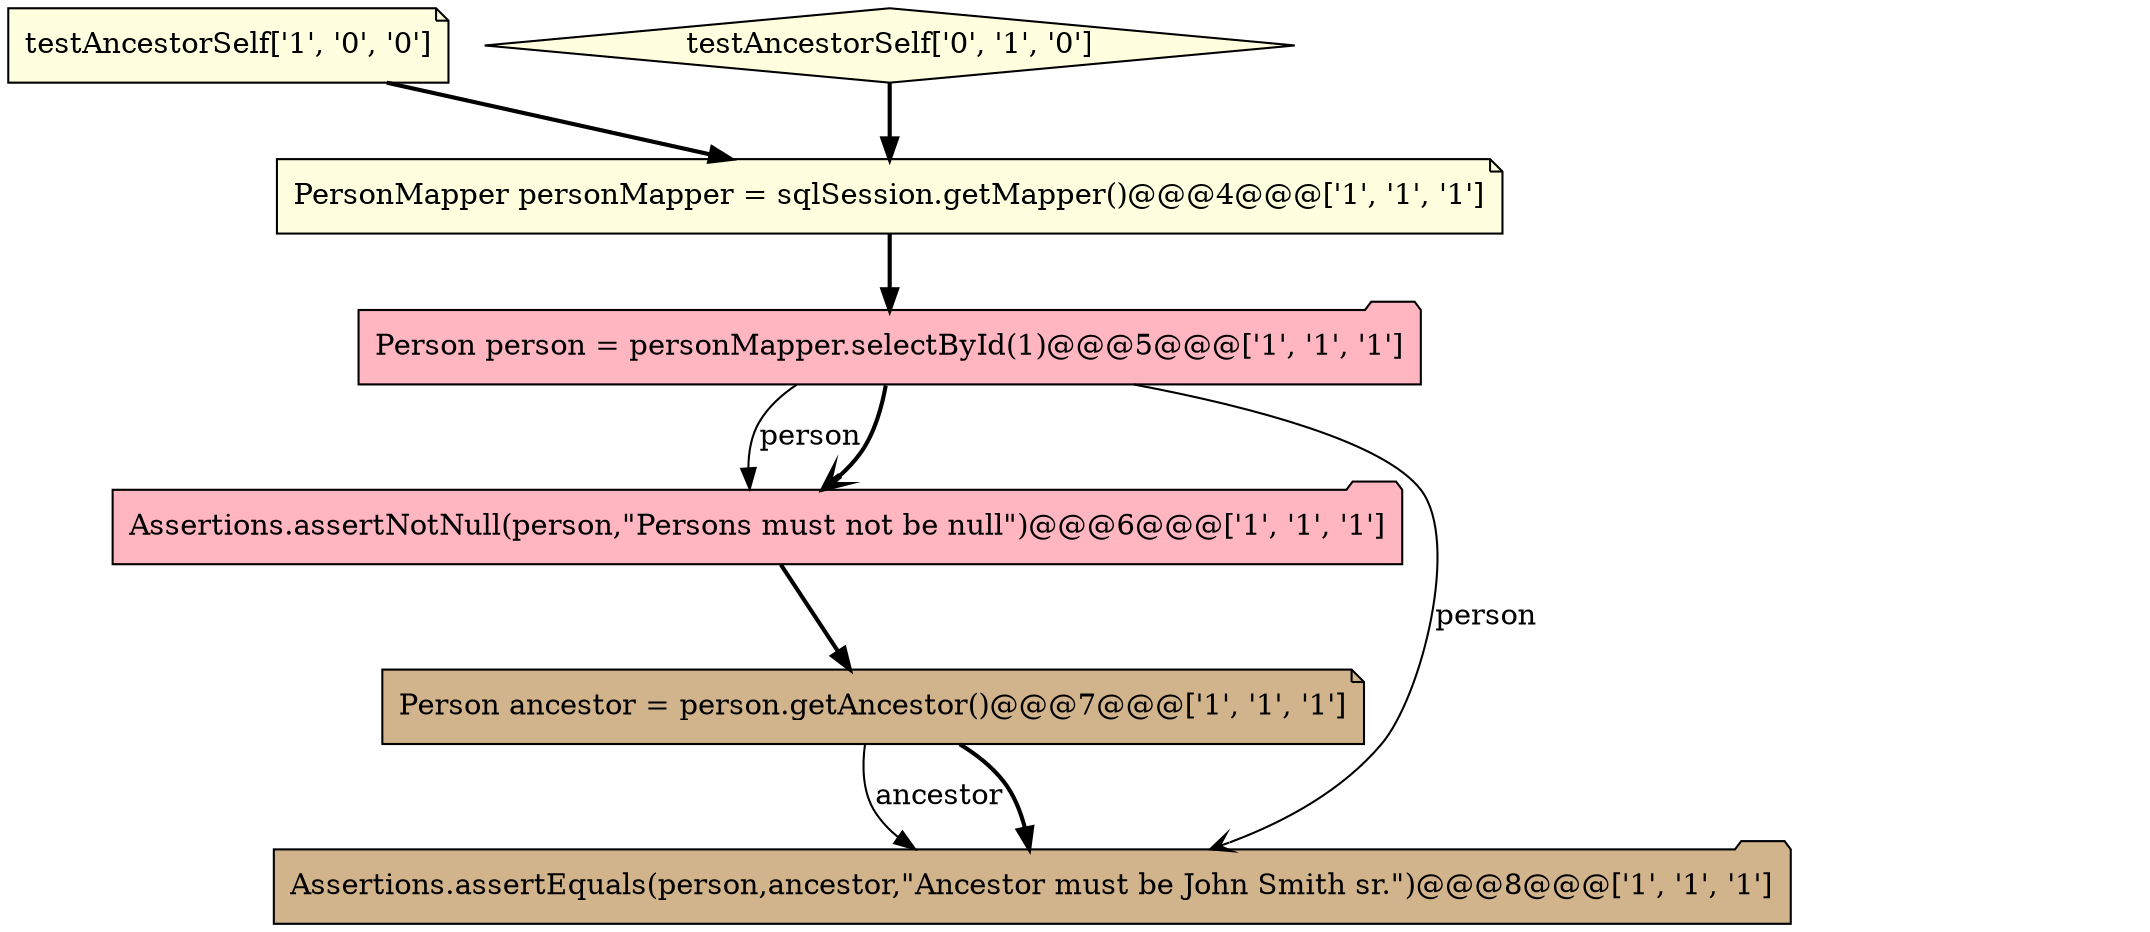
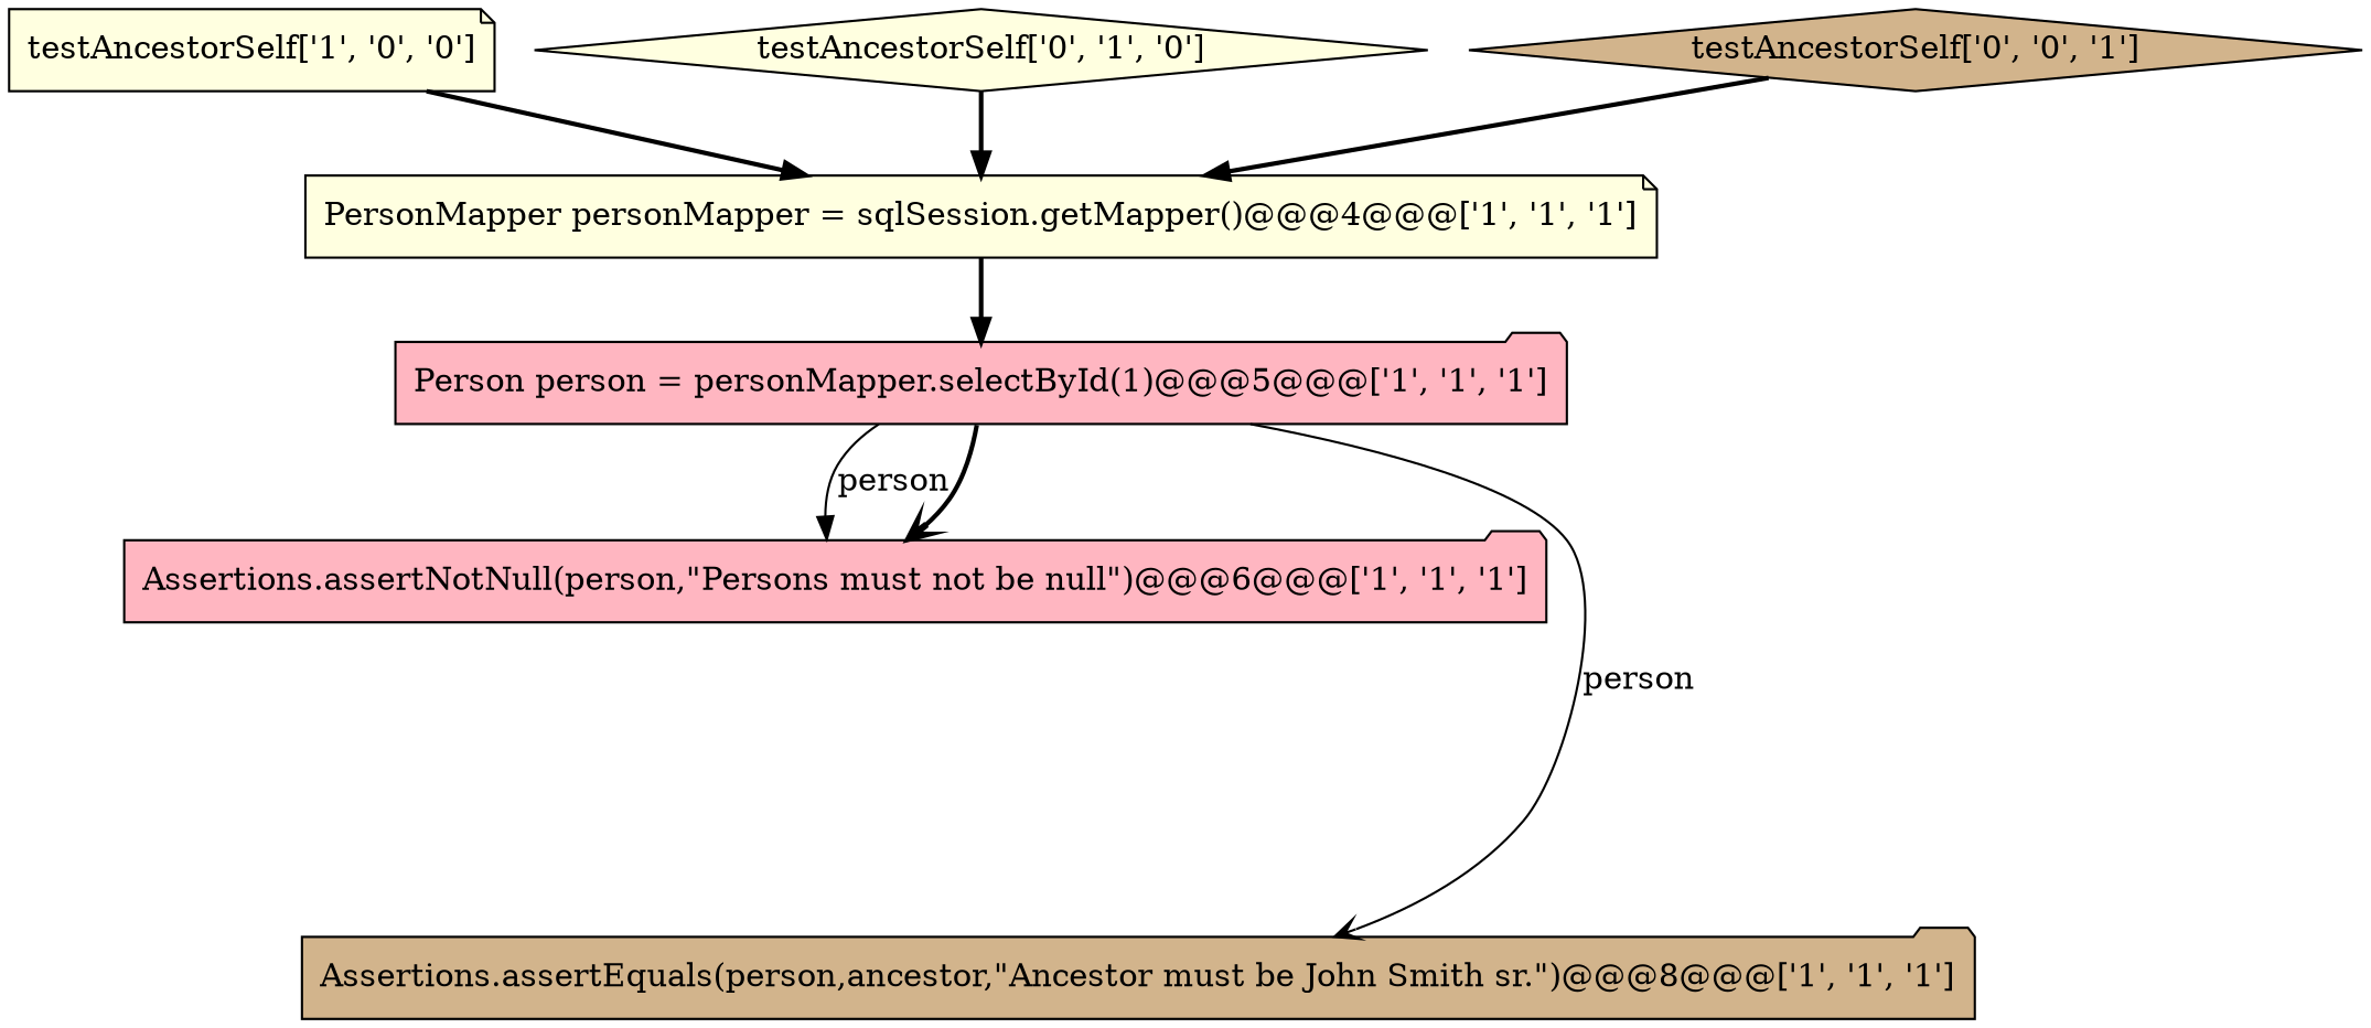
  digraph {
    node [fillcolor=tan shape=folder style=filled]
    edge [arrowhead=normal style=bold]
    n1 [fillcolor=lightpink label="Assertions.assertNotNull(person,\"Persons must not be null\")@@@6@@@['1', '1', '1']"]
-   n2 [label="Person ancestor = person.getAncestor()@@@7@@@['1', '1', '1']" shape=note]
    n3 [label="Assertions.assertEquals(person,ancestor,\"Ancestor must be John Smith sr.\")@@@8@@@['1', '1', '1']"]
    n4 [fillcolor=lightyellow label="testAncestorSelf['1', '0', '0']" shape=note]
    n5 [fillcolor=lightyellow label="PersonMapper personMapper = sqlSession.getMapper()@@@4@@@['1', '1', '1']" shape=note]
    n6 [fillcolor=lightpink label="Person person = personMapper.selectById(1)@@@5@@@['1', '1', '1']"]
    n7 [fillcolor=lightyellow label="testAncestorSelf['0', '1', '0']" shape=diamond]
-   n1 -> n2
-   n2 -> n3 [label=ancestor style=solid]
-   n2 -> n3
+   n8 [label="testAncestorSelf['0', '0', '1']" shape=diamond]
    n4 -> n5
    n5 -> n6
    n6 -> n1 [label=person style=solid]
    n6 -> n1 [arrowhead=vee]
    n6 -> n3 [arrowhead=vee label=person style=solid]
    n7 -> n5
+   n8 -> n5
  }
